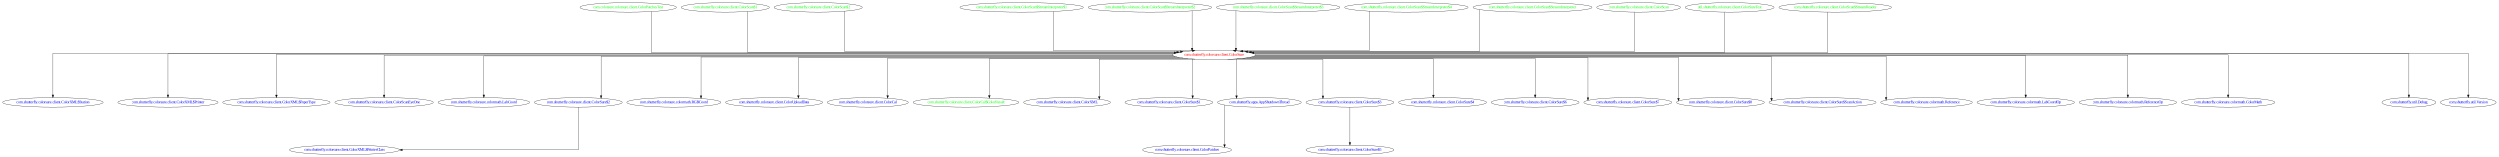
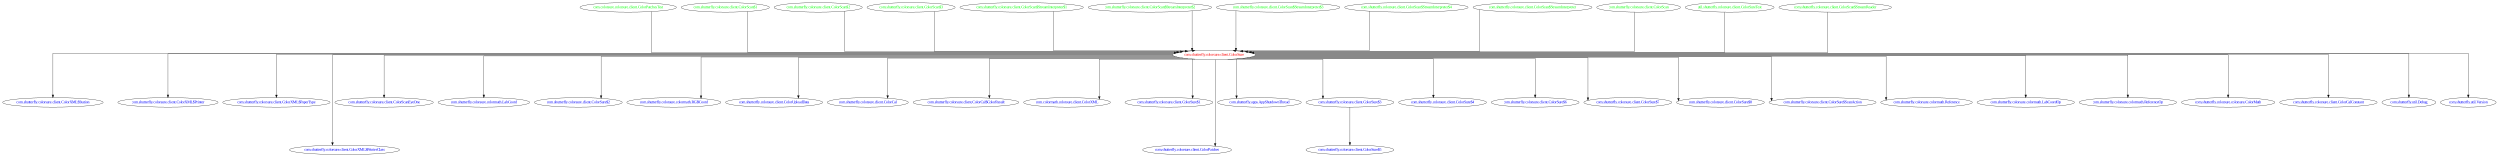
  digraph {
    concentrate=true
    fontname="Liberation Serif"
    rankdir=TB
    ranksep=2.0
    splines=ortho
    node [fontcolor=blue fontname="Liberation Serif"]
    edge [fontname="Liberation Serif"]
    "com.shutterfly.colorsure.client.ColorSure" [fontcolor=red]
    "com.shutterfly.colorsure.client.ColorXML$Station"
    "com.shutterfly.colorsure.client.ColorXML$PrinterClass"
    "com.shutterfly.colorsure.client.ColorXML$Printer"
    "com.shutterfly.colorsure.client.ColorXML$PaperType"
    "com.shutterfly.colorsure.client.ColorScanEyeOne"
    "com.shutterfly.colorsure.colormath.LabCoord"
    "com.shutterfly.colorsure.client.ColorPatches"
    "com.shutterfly.colorsure.colormath.RGBCoord"
    "com.shutterfly.colorsure.client.ColorUploadData"
    "com.shutterfly.colorsure.client.ColorCal"
-   "com.shutterfly.colorsure.client.ColorCal$ColorResult" [fontcolor=green]
-   "com.shutterfly.colorsure.client.ColorXML"
+   "com.shutterfly.colorsure.client.ColorCal$ColorResult"
+   "com.shutterfly.colorsure.client.ColorXML" [label="com.colormath.colorsure.client.ColorXML"]
    "com.shutterfly.apps.AppShutdownThread"
    "com.shutterfly.colorsure.client.ColorSure$1"
    "com.shutterfly.colorsure.client.ColorSure$2"
    "com.shutterfly.colorsure.client.ColorSure$3"
    "com.shutterfly.colorsure.client.ColorSure$4"
    "com.shutterfly.colorsure.client.ColorSure$6"
    "com.shutterfly.colorsure.client.ColorSure$7"
    "com.shutterfly.colorsure.client.ColorSure$8"
    "com.shutterfly.colorsure.client.ColorSure$ScanAction"
    "com.shutterfly.colorsure.colormath.Reference"
    "com.shutterfly.colorsure.colormath.LabCoordOp"
    "com.shutterfly.colorsure.colormath.ReferenceOp"
-   "com.shutterfly.colorsure.colormath.ColorMath"
+   "com.shutterfly.colorsure.colormath.ColorMath" [label="com.shutterfly.colorsure.colorsure.ColorMath"]
+   "com.shutterfly.colorsure.client.ColorCalConstant"
    "com.shutterfly.util.Debug"
    "com.shutterfly.util.Version"
    "com.shutterfly.colorsure.client.ColorSure$5"
    n31 [fontcolor=green label="com.colorsure.colorsure.client.ColorPatchesTest"]
    "com.shutterfly.colorsure.client.ColorScan$1" [fontcolor=green]
    "com.shutterfly.colorsure.client.ColorScan$2" [fontcolor=green]
+   "com.shutterfly.colorsure.client.ColorScan$3" [fontcolor=green]
    "com.shutterfly.colorsure.client.ColorScan$StreamInterpreter$1" [fontcolor=green]
    "com.shutterfly.colorsure.client.ColorScan$StreamInterpreter$2" [fontcolor=green]
    "com.shutterfly.colorsure.client.ColorScan$StreamInterpreter$3" [fontcolor=green]
    "com.shutterfly.colorsure.client.ColorScan$StreamInterpreter$4" [fontcolor=green]
    "com.shutterfly.colorsure.client.ColorScan$StreamInterpreter" [fontcolor=green]
    "com.shutterfly.colorsure.client.ColorScan" [fontcolor=green]
    n41 [fontcolor=green label="util.shutterfly.colorsure.client.ColorSureTest"]
    "com.shutterfly.colorsure.client.ColorScan$StreamReader" [fontcolor=green]
    "com.shutterfly.colorsure.client.ColorSure" -> "com.shutterfly.colorsure.client.ColorXML$Station"
-   "com.shutterfly.colorsure.client.ColorSure$2" -> "com.shutterfly.colorsure.client.ColorXML$PrinterClass"
+   "com.shutterfly.colorsure.client.ColorSure" -> "com.shutterfly.colorsure.client.ColorXML$PrinterClass"
    "com.shutterfly.colorsure.client.ColorSure" -> "com.shutterfly.colorsure.client.ColorXML$Printer"
    "com.shutterfly.colorsure.client.ColorSure" -> "com.shutterfly.colorsure.client.ColorXML$PaperType"
    "com.shutterfly.colorsure.client.ColorSure" -> "com.shutterfly.colorsure.client.ColorScanEyeOne"
    "com.shutterfly.colorsure.client.ColorSure" -> "com.shutterfly.colorsure.colormath.LabCoord"
-   "com.shutterfly.apps.AppShutdownThread" -> "com.shutterfly.colorsure.client.ColorPatches"
+   "com.shutterfly.colorsure.client.ColorSure" -> "com.shutterfly.colorsure.client.ColorPatches"
    "com.shutterfly.colorsure.client.ColorSure" -> "com.shutterfly.colorsure.colormath.RGBCoord"
    "com.shutterfly.colorsure.client.ColorSure" -> "com.shutterfly.colorsure.client.ColorUploadData"
    "com.shutterfly.colorsure.client.ColorSure" -> "com.shutterfly.colorsure.client.ColorCal"
    "com.shutterfly.colorsure.client.ColorSure" -> "com.shutterfly.colorsure.client.ColorCal$ColorResult"
    "com.shutterfly.colorsure.client.ColorSure" -> "com.shutterfly.colorsure.client.ColorXML"
    "com.shutterfly.colorsure.client.ColorSure" -> "com.shutterfly.apps.AppShutdownThread"
    "com.shutterfly.colorsure.client.ColorSure" -> "com.shutterfly.colorsure.client.ColorSure$1"
    "com.shutterfly.colorsure.client.ColorSure" -> "com.shutterfly.colorsure.client.ColorSure$2"
    "com.shutterfly.colorsure.client.ColorSure" -> "com.shutterfly.colorsure.client.ColorSure$3"
    "com.shutterfly.colorsure.client.ColorSure" -> "com.shutterfly.colorsure.client.ColorSure$4"
    "com.shutterfly.colorsure.client.ColorSure" -> "com.shutterfly.colorsure.client.ColorSure$6"
    "com.shutterfly.colorsure.client.ColorSure" -> "com.shutterfly.colorsure.client.ColorSure$7"
    "com.shutterfly.colorsure.client.ColorSure" -> "com.shutterfly.colorsure.client.ColorSure$8"
    "com.shutterfly.colorsure.client.ColorSure" -> "com.shutterfly.colorsure.client.ColorSure$ScanAction"
    "com.shutterfly.colorsure.client.ColorSure" -> "com.shutterfly.colorsure.colormath.Reference"
    "com.shutterfly.colorsure.client.ColorSure" -> "com.shutterfly.colorsure.colormath.LabCoordOp"
    "com.shutterfly.colorsure.client.ColorSure" -> "com.shutterfly.colorsure.colormath.ReferenceOp"
    "com.shutterfly.colorsure.client.ColorSure" -> "com.shutterfly.colorsure.colormath.ColorMath"
+   "com.shutterfly.colorsure.client.ColorSure" -> "com.shutterfly.colorsure.client.ColorCalConstant"
    "com.shutterfly.colorsure.client.ColorSure" -> "com.shutterfly.util.Debug"
    "com.shutterfly.colorsure.client.ColorSure" -> "com.shutterfly.util.Version"
    "com.shutterfly.colorsure.client.ColorSure$3" -> "com.shutterfly.colorsure.client.ColorSure$5"
    n31 -> "com.shutterfly.colorsure.client.ColorSure"
    "com.shutterfly.colorsure.client.ColorScan$1" -> "com.shutterfly.colorsure.client.ColorSure"
    "com.shutterfly.colorsure.client.ColorScan$2" -> "com.shutterfly.colorsure.client.ColorSure"
+   "com.shutterfly.colorsure.client.ColorScan$3" -> "com.shutterfly.colorsure.client.ColorSure"
    "com.shutterfly.colorsure.client.ColorScan$StreamInterpreter$1" -> "com.shutterfly.colorsure.client.ColorSure"
    "com.shutterfly.colorsure.client.ColorScan$StreamInterpreter$2" -> "com.shutterfly.colorsure.client.ColorSure"
    "com.shutterfly.colorsure.client.ColorScan$StreamInterpreter$3" -> "com.shutterfly.colorsure.client.ColorSure"
    "com.shutterfly.colorsure.client.ColorScan$StreamInterpreter$4" -> "com.shutterfly.colorsure.client.ColorSure"
    "com.shutterfly.colorsure.client.ColorScan$StreamInterpreter" -> "com.shutterfly.colorsure.client.ColorSure"
    "com.shutterfly.colorsure.client.ColorScan" -> "com.shutterfly.colorsure.client.ColorSure"
    n41 -> "com.shutterfly.colorsure.client.ColorSure"
    "com.shutterfly.colorsure.client.ColorScan$StreamReader" -> "com.shutterfly.colorsure.client.ColorSure"
  }
